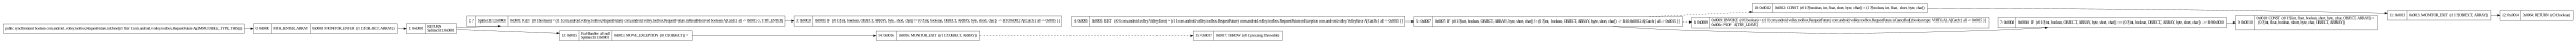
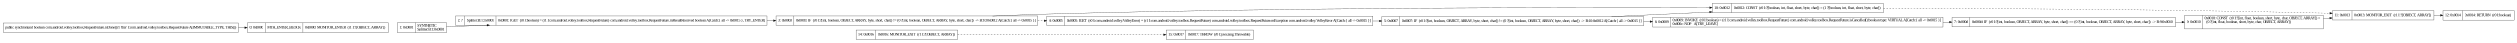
  digraph {
    fontname="Liberation Serif"
    rankdir=LR
    node [fontname="Liberation Serif" shape=record]
    edge [fontname="Liberation Serif"]
-   n1 [label="{0\:\ 0x0000|MTH_ENTER_ARRAY\l|0x0000: MONITOR_ENTER  (r1 I:?[OBJECT, ARRAY]) \l}"]
-   n2 [label="{1\:\ 0x0001|RETURN\lSplitter:B:1:0x0001\l}"]
+   n1 [label="{0\:\ 0x0000|MTH_ENTER_BLOCK\l|0x0000: MONITOR_ENTER  (r1 I:?[OBJECT, ARRAY]) \l}"]
+   n2 [label="{1\:\ 0x0001|SYNTHETIC\lSplitter:B:1:0x0001\l}"]
    n3 [label="{2\:\ ?|Splitter:B:1:3x0001\l|0x0001: IGET  (r0 I:boolean) = (r1 I:com.android.volley.toolbox.RequestFuture) com.android.volley.toolbox.RequestFuture.mResultReceived boolean A[Catch:\{ all \-\> 0x0015 \}, TRY_ENTER]\l}"]
-   n4 [label="{13\:\ 0x0015|ExcHandler: all null\lSplitter:B:1:0x0001\l|0x0015: MOVE_EXCEPTION  (r0 I:?[OBJECT]) =  \l}"]
    n5 [label="{3\:\ 0x0003|0x0003: IF  (r0 I:?[int, boolean, OBJECT, ARRAY, byte, short, char]) != (0 ?[int, boolean, OBJECT, ARRAY, byte, short, char])  \-\> B:10:0x0012 A[Catch:\{ all \-\> 0x0015 \}]\l}"]
    n6 [label="{14\:\ 0x0016|0x0016: MONITOR_EXIT  (r1 I:?[OBJECT, ARRAY]) \l}"]
    n7 [label="{4\:\ 0x0005|0x0005: IGET  (r0 I:com.android.volley.VolleyError) = (r1 I:com.android.volley.toolbox.RequestFuture) com.android.volley.toolbox.RequestFuture.mException com.android.volley.VolleyError A[Catch:\{ all \-\> 0x0015 \}]\l}"]
    n8 [label="{10\:\ 0x0012|0x0012: CONST  (r0 I:?[boolean, int, float, short, byte, char]) = (1 ?[boolean, int, float, short, byte, char]) \l}"]
    n9 [label="{5\:\ 0x0007|0x0007: IF  (r0 I:?[int, boolean, OBJECT, ARRAY, byte, short, char]) != (0 ?[int, boolean, OBJECT, ARRAY, byte, short, char])  \-\> B:10:0x0012 A[Catch:\{ all \-\> 0x0015 \}]\l}"]
    n10 [label="{11\:\ 0x0013|0x0013: MONITOR_EXIT  (r1 I:?[OBJECT, ARRAY]) \l}"]
    n11 [label="{6\:\ 0x0009|0x0009: INVOKE  (r0 I:boolean) = (r1 I:com.android.volley.toolbox.RequestFuture) com.android.volley.toolbox.RequestFuture.isCancelled():boolean type: VIRTUAL A[Catch:\{ all \-\> 0x0015 \}]\l0x000c: NOP   A[TRY_LEAVE]\l}"]
    n12 [label="{7\:\ 0x000d|0x000d: IF  (r0 I:?[int, boolean, OBJECT, ARRAY, byte, short, char]) == (0 ?[int, boolean, OBJECT, ARRAY, byte, short, char])  \-\> B:9:0x0010 \l}"]
    n13 [label="{9\:\ 0x0010|0x0010: CONST  (r0 I:?[int, float, boolean, short, byte, char, OBJECT, ARRAY]) = \l  (0 ?[int, float, boolean, short, byte, char, OBJECT, ARRAY])\l \l}"]
-   n14 [label="{12\:\ 0x0014|0x0064: RETURN  (r0 I:boolean) \l}"]
+   n14 [label="{12\:\ 0x0014|0x0014: RETURN  (r0 I:boolean) \l}"]
    n15 [label="{15\:\ 0x0017|0x0017: THROW  (r0 I:java.lang.Throwable) \l}"]
    n16 [label="{public synchronized boolean com.android.volley.toolbox.RequestFuture.isDone((r1 'this' I:com.android.volley.toolbox.RequestFuture A[IMMUTABLE_TYPE, THIS])) }"]
-   n1 -> n2
    n2 -> n3
-   n2 -> n4
    n3 -> n5
-   n4 -> n6
+   n5 -> n7 [style=dashed]
+   n5 -> n8
    n6 -> n15 [style=dashed]
    n7 -> n9
-   n8 -> n10
-   n9 -> n8 [style=dashed]
-   n9 -> n11 [style=dashed]
+   n8 -> n10 [style=dashed]
+   n9 -> n8
+   n9 -> n11 [style=solid]
    n10 -> n14
-   n9 -> n12
+   n11 -> n12
    n12 -> n13
+   n13 -> n10
    n16 -> n1
  }
